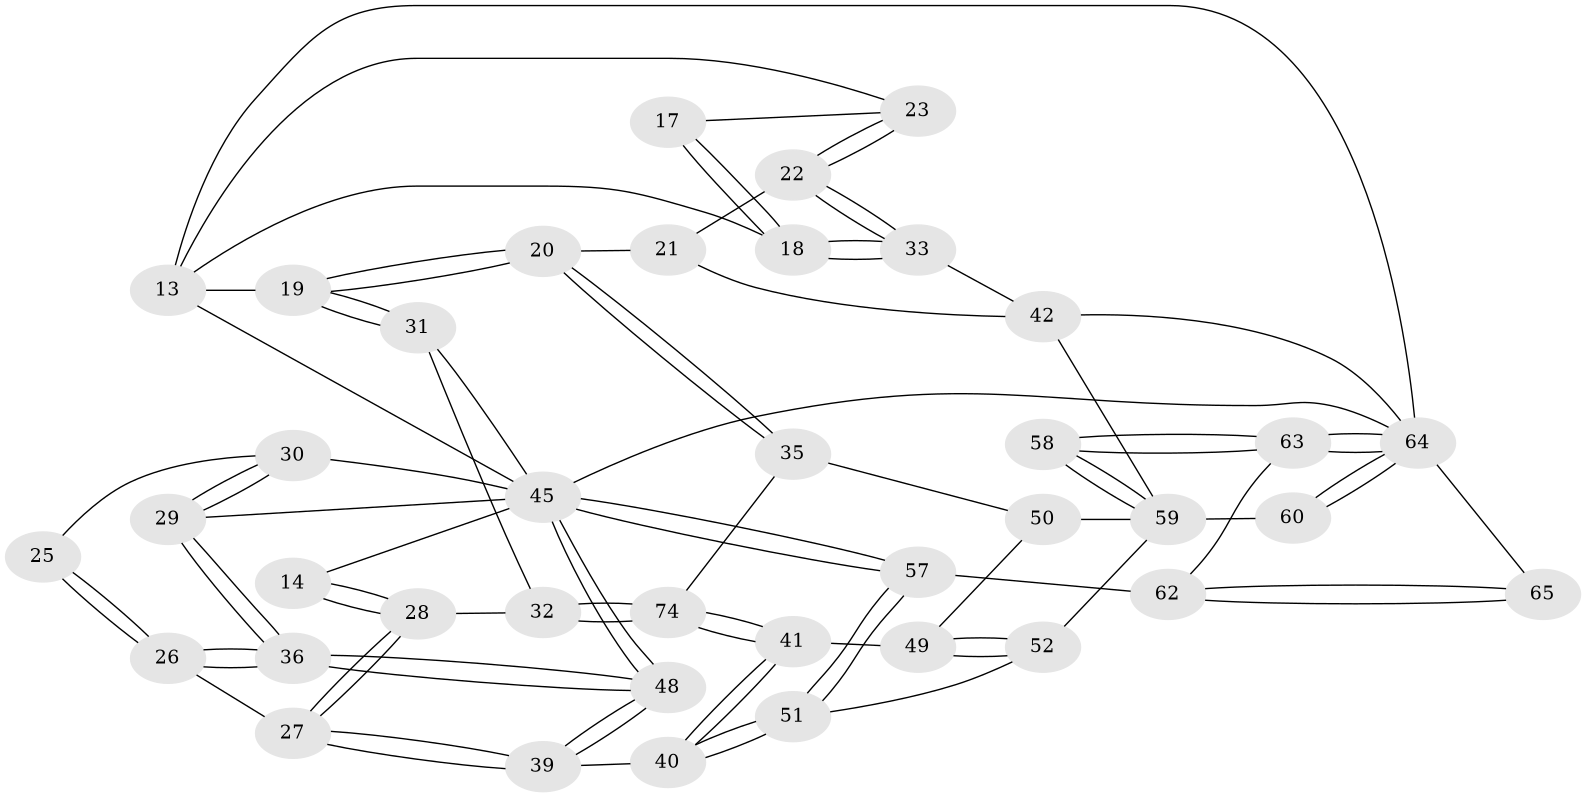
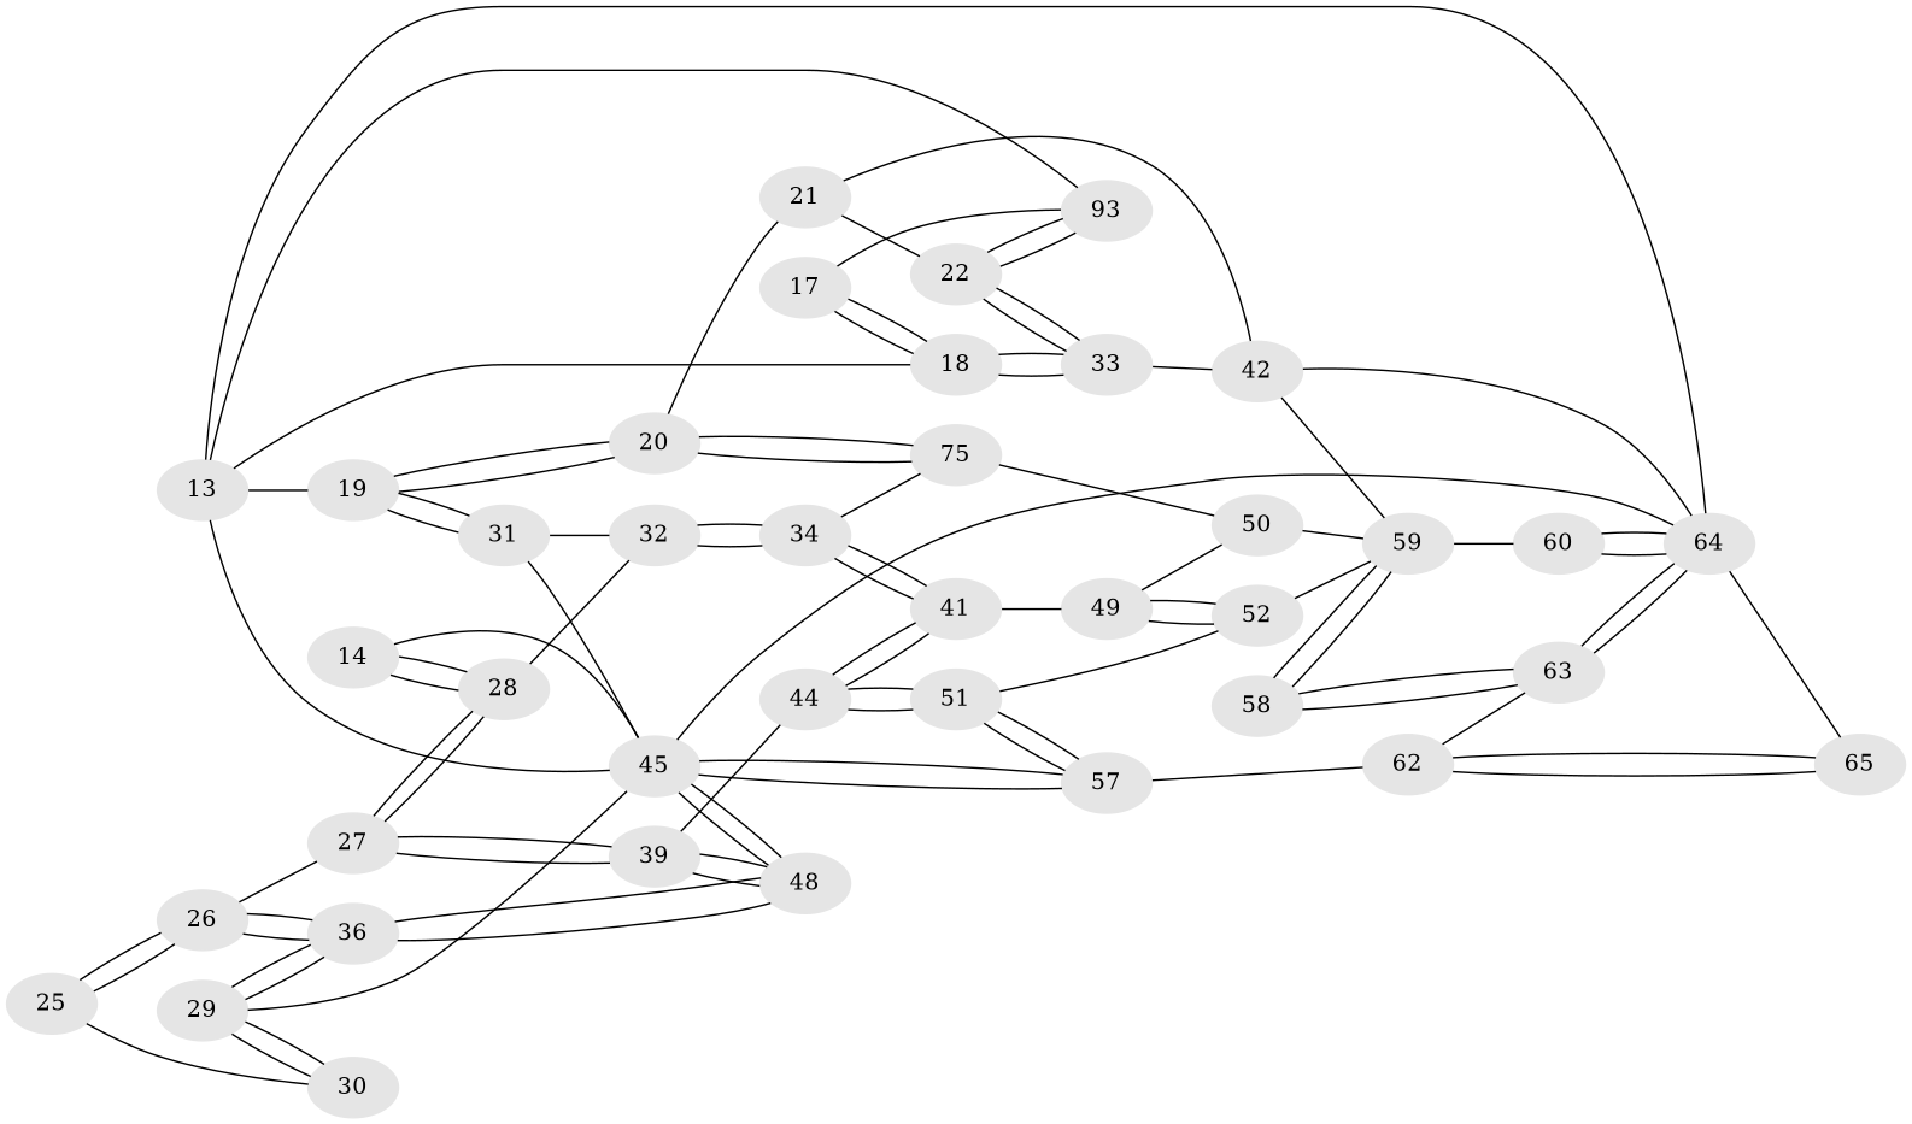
  graph {
    rankdir=LR
    node [color=gray90 style=filled]
    13 [super="+12+3+11"]
    18
    19
-   23 [super="+16"]
+   23 [super="+16" label=93]
    45 [super="+9+6+15"]
    64 [super="+44+43"]
    33
    20
    31
    n10 [label=48]
    57
    65
    14
    28
    32
    17
    42 [super="+38+37"]
    21
-   35
+   35 [label=75]
    22
    50 [super="+47"]
    59 [super="+54+56"]
    25
    26
    30 [super="+24"]
    27
    36
    39
-   40
-   34 [label=74]
+   40 [label=44]
+   34
    29
    41
    49
    51
    52
    60
    62 [super="+61"]
    63
    58
    13 -- 18
    13 -- 19
    13 -- 23
    13 -- 45 [weight=3]
    13 -- 64
    18 -- 33
    18 -- 33
    19 -- 20
    19 -- 20
    19 -- 31
    19 -- 31
    45 -- 64
    45 -- n10
    45 -- n10
    45 -- 57
    45 -- 57
    64 -- 65
    33 -- 42
    20 -- 21
    20 -- 35
    20 -- 35
    31 -- 45
    31 -- 32
    57 -- 62
    14 -- 45 [weight=2]
    14 -- 28
    14 -- 28
    28 -- 32
    32 -- 34
    32 -- 34
    17 -- 18
    17 -- 18
    17 -- 23 [weight=2]
    42 -- 64
    42 -- 59 [weight=2]
    21 -- 42
    21 -- 22
    35 -- 50
    22 -- 23
    22 -- 23
    22 -- 33
    22 -- 33
    50 -- 59 [weight=2]
    59 -- 60
    25 -- 26
    25 -- 26
    25 -- 30 [weight=2]
    26 -- 27
    26 -- 36
    26 -- 36
-   30 -- 45
    27 -- 28
    27 -- 28
    27 -- 39
    27 -- 39
    36 -- n10
    36 -- n10
    39 -- n10
    39 -- n10
    39 -- 40
    40 -- 41
    40 -- 41
    40 -- 51
    40 -- 51
    34 -- 35
    34 -- 41
    34 -- 41
    29 -- 45
    29 -- 30
    29 -- 30
    29 -- 36
    29 -- 36
    41 -- 49
    49 -- 50
    49 -- 52
    49 -- 52
    51 -- 57
    51 -- 57
    51 -- 52
    52 -- 59
    60 -- 64 [weight=2]
    60 -- 64
    62 -- 65 [weight=2]
    62 -- 65
    62 -- 63
    63 -- 64
    63 -- 64
    58 -- 59 [weight=2]
    58 -- 59
    58 -- 63
    58 -- 63
  }
